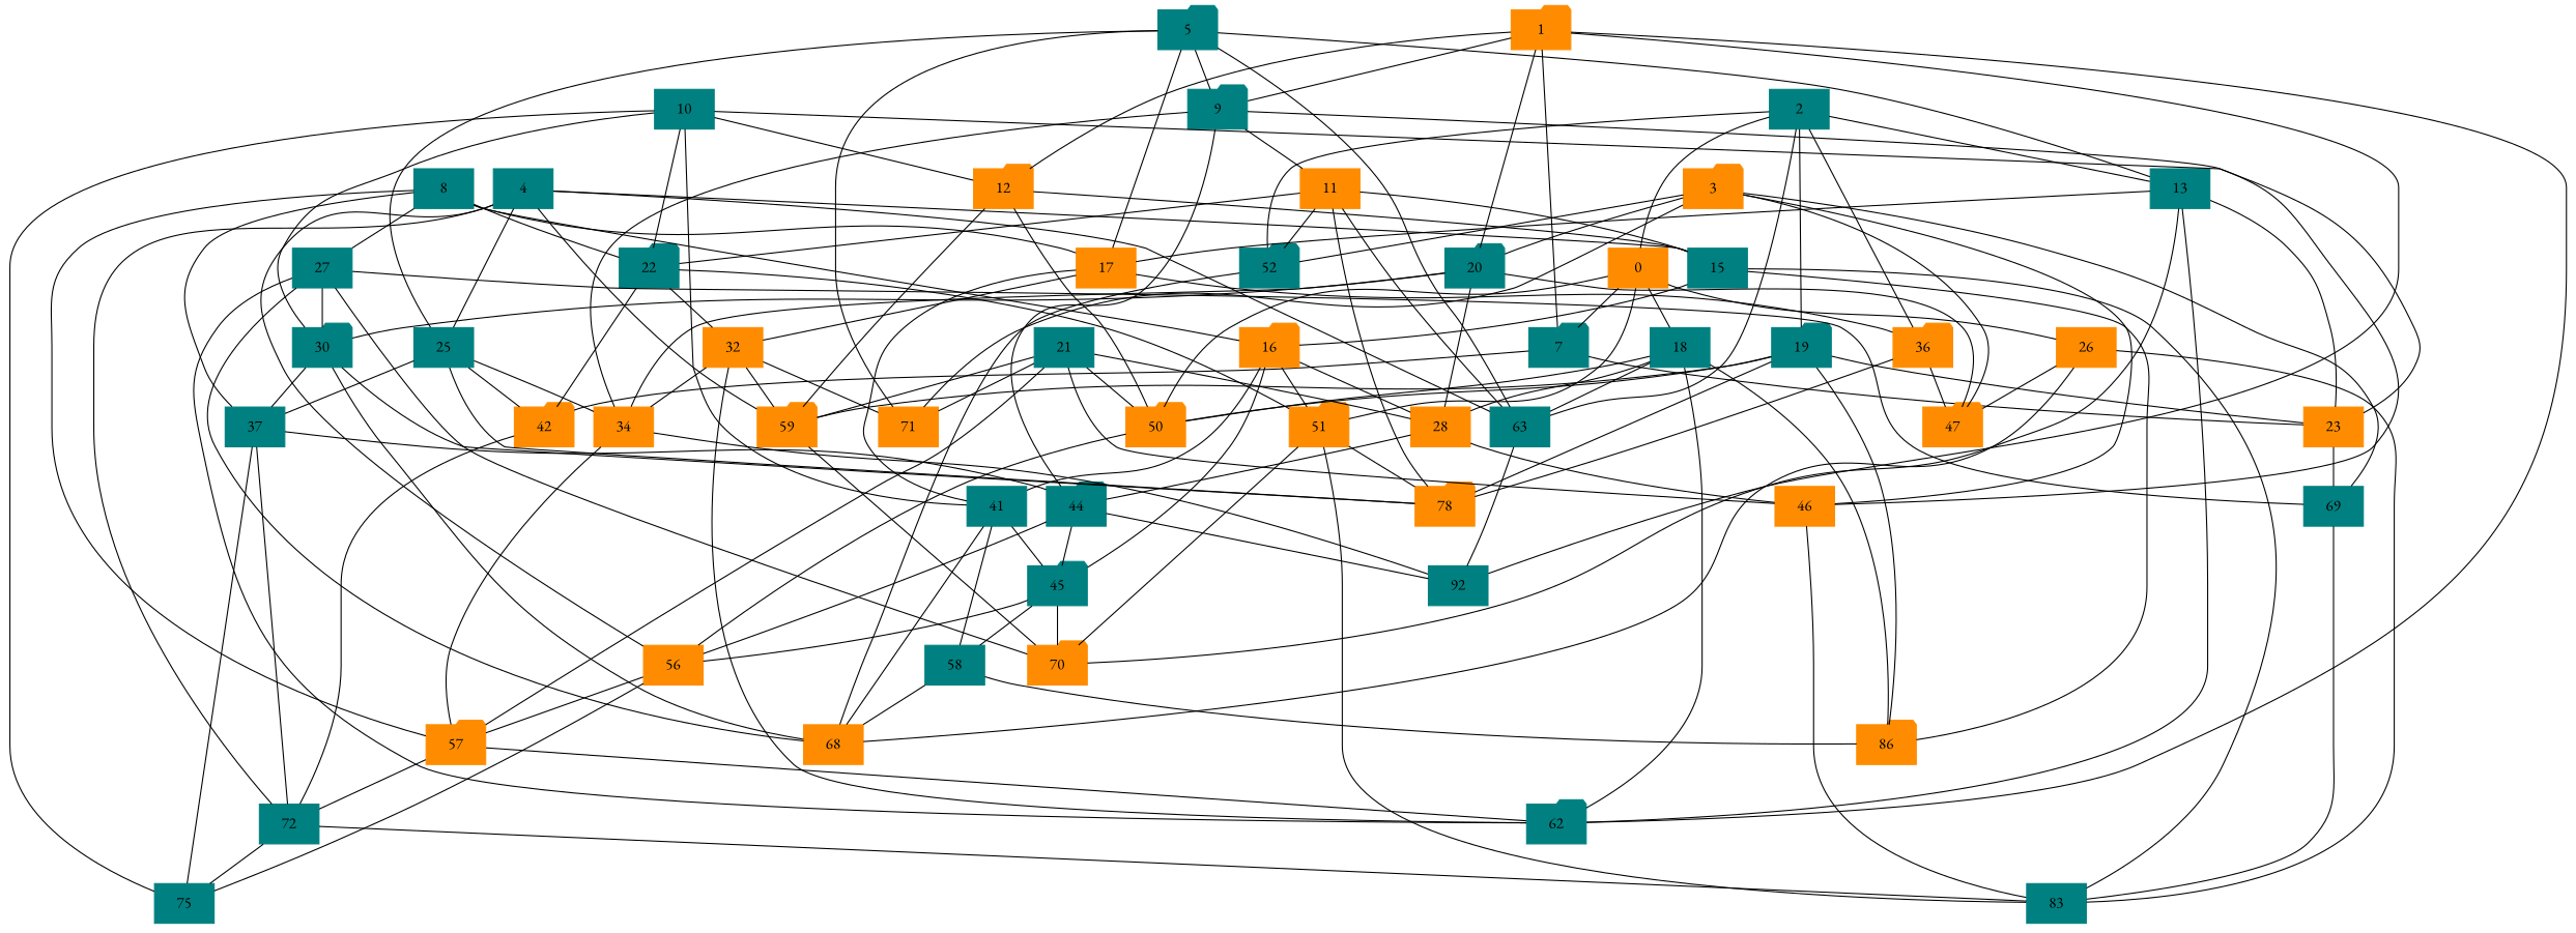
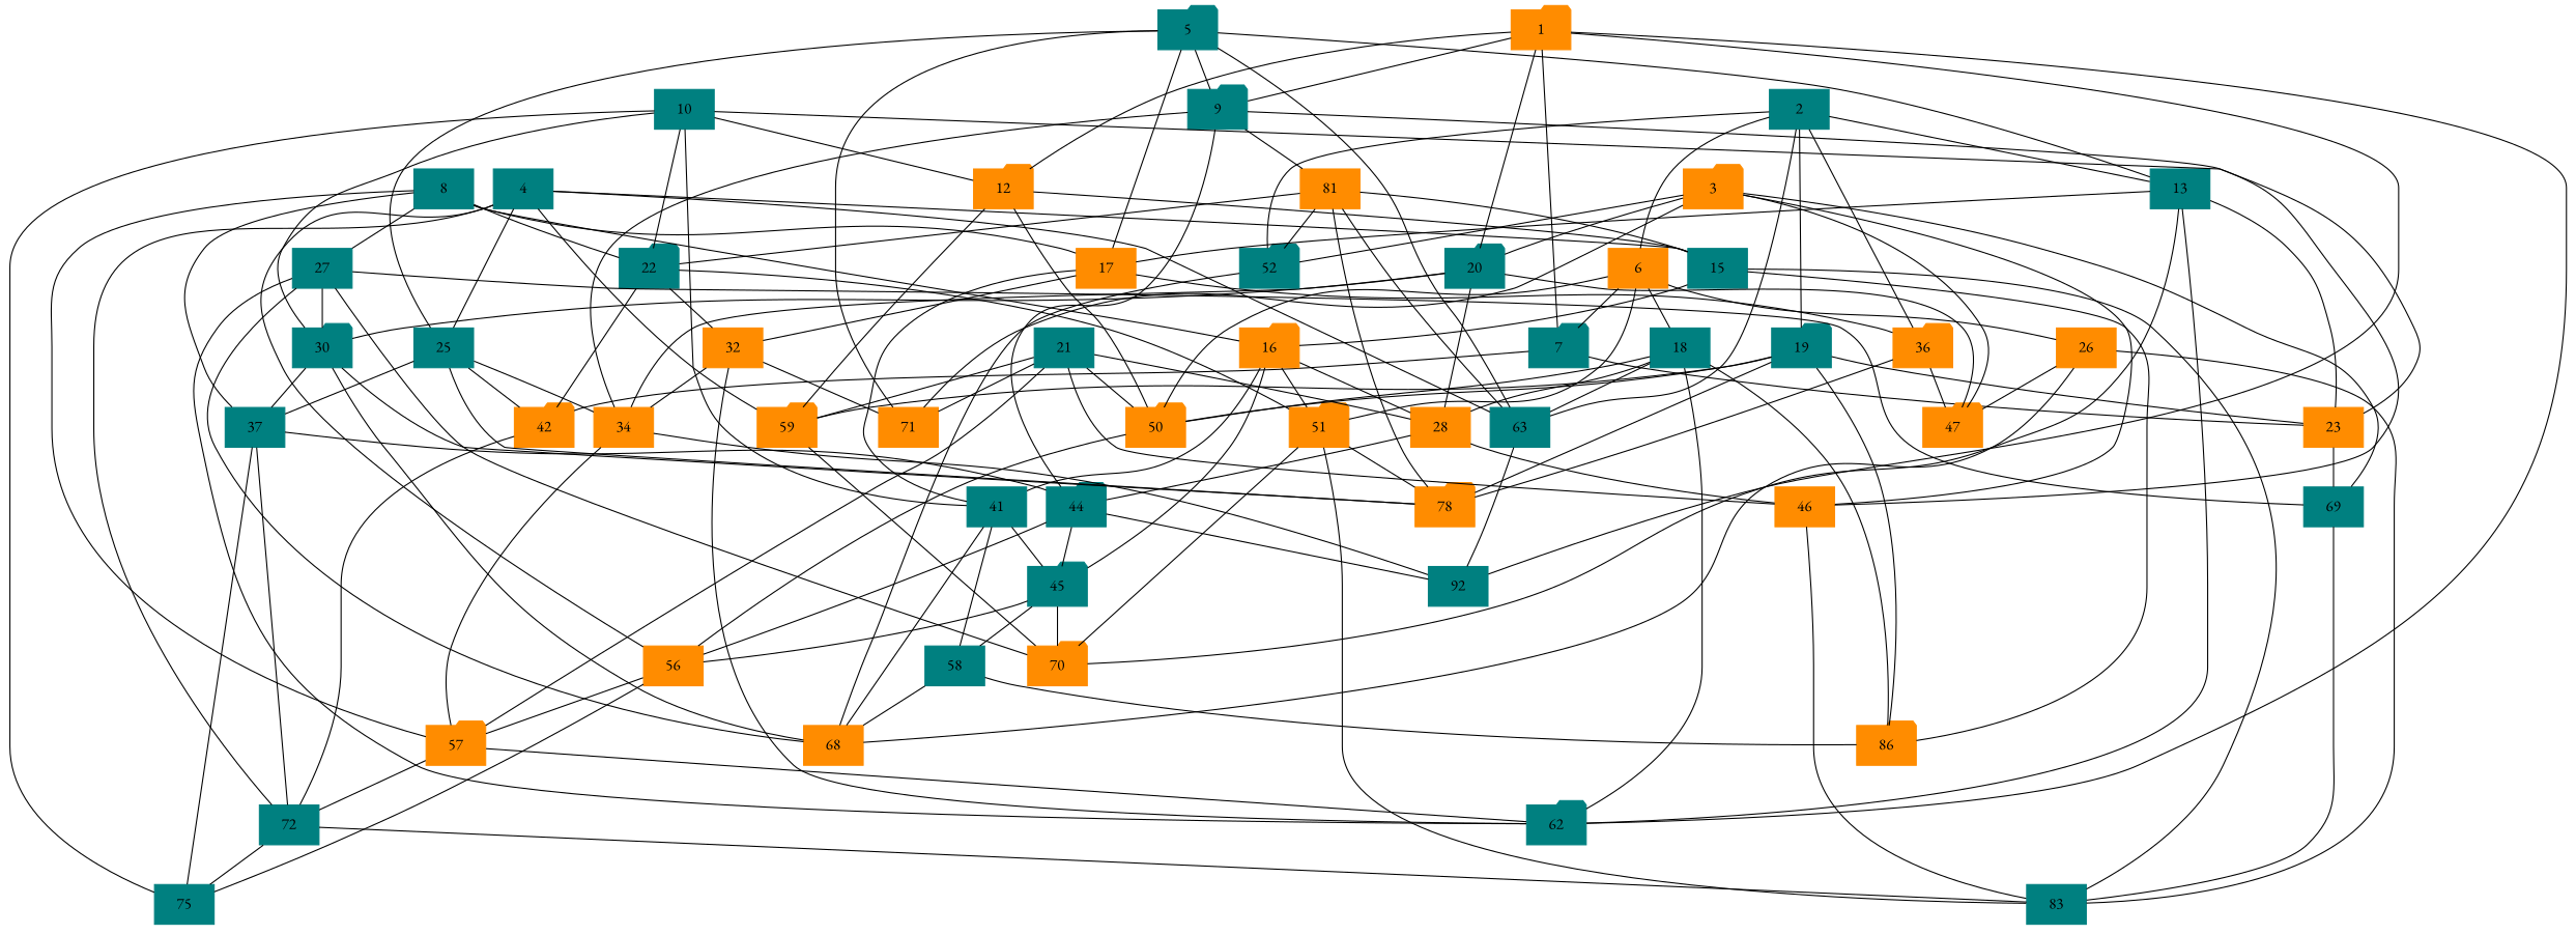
  graph {
    fontname="EB Garamond"
    node [color=teal fontname="EB Garamond" shape=box style=filled]
    edge [fontname="EB Garamond"]
    1 [color=darkorange shape=folder super="+99"]
    7 [shape=folder]
    9 [shape=folder super="+29"]
    12 [color=darkorange shape=folder super="+14"]
    20 [shape=folder super="+24"]
    62 [shape=folder super="+73"]
    92
    23 [color=darkorange super="+85"]
    42 [color=darkorange shape=folder]
-   11 [color=darkorange super="+38"]
+   11 [color=darkorange super="+38" label=81]
    34 [color=darkorange super="+79"]
    44 [shape=folder super="+91"]
    15 [super="+74"]
    59 [color=darkorange shape=folder super="+60"]
    50 [color=darkorange shape=folder super="+54"]
    47 [color=darkorange shape=folder]
    30 [shape=folder super="+84"]
    28 [color=darkorange super="+90"]
    2 [super="+55"]
-   6 [color=darkorange super="+66" label=0]
+   6 [color=darkorange super="+66"]
    13 [super="+39"]
    19 [shape=folder super="+43"]
    36 [color=darkorange shape=folder]
    52 [shape=folder]
    63 [super="+67"]
    18 [super="+33"]
    26 [color=darkorange]
    51 [color=darkorange shape=folder super="+64"]
    17 [color=darkorange super="+65"]
    70 [color=darkorange shape=folder super="+89"]
    78 [color=darkorange shape=folder super="+81"]
    86 [color=darkorange shape=folder]
    68 [color=darkorange super="+77"]
    3 [color=darkorange shape=folder super="+61"]
    46 [color=darkorange super="+82"]
    69
    71 [color=darkorange]
    83 [super="+96"]
    4 [super="+80"]
    25 [super="+53"]
    56 [color=darkorange super="+95"]
    72 [super="+93"]
    16 [color=darkorange shape=folder super="+94"]
    37 [super="+100"]
    57 [color=darkorange shape=folder super="+98"]
    75
    5 [shape=folder super="+40"]
    41 [super="+97"]
    32 [color=darkorange super="+49"]
    8 [super="+87"]
    22 [shape=folder super="+76"]
    27 [super="+35"]
    45 [shape=folder super="+88"]
    10 [super="+31"]
    58
    21 [super="+48"]
    1 -- 7
    1 -- 9
    1 -- 12
    1 -- 20
    1 -- 62
    1 -- 92
    7 -- 23
    7 -- 42
    9 -- 23
    9 -- 11
    9 -- 34
    9 -- 44
    12 -- 15
    12 -- 59
    12 -- 50
    20 -- 34
    20 -- 47
    20 -- 30
    20 -- 28
    23 -- 69
    42 -- 72
    11 -- 15
    11 -- 52
    11 -- 63
    11 -- 78
    11 -- 22
    34 -- 92
    34 -- 57
    44 -- 92
    44 -- 56
    44 -- 45
    15 -- 86
    15 -- 83
    15 -- 16
    59 -- 70
    50 -- 56
    30 -- 78
    30 -- 68
    30 -- 37
    28 -- 44
    28 -- 46
    2 -- 6
    2 -- 13
    2 -- 19
    2 -- 36
    2 -- 52
    2 -- 63
    6 -- 7
    6 -- 50
    6 -- 18
    6 -- 26
    6 -- 51
    13 -- 62
    13 -- 23
    13 -- 17
    13 -- 70
    19 -- 23
    19 -- 59
    19 -- 50
    19 -- 78
    19 -- 86
    36 -- 47
    36 -- 78
    52 -- 68
    63 -- 92
    18 -- 62
    18 -- 50
    18 -- 28
    18 -- 63
    18 -- 86
    26 -- 47
    26 -- 68
    26 -- 83
    51 -- 70
    51 -- 78
    51 -- 83
    17 -- 36
    17 -- 41
    17 -- 32
    3 -- 20
    3 -- 47
    3 -- 52
    3 -- 46
    3 -- 69
    3 -- 71
    46 -- 83
    69 -- 83
    4 -- 15
    4 -- 59
    4 -- 63
    4 -- 25
    4 -- 56
    4 -- 72
    25 -- 42
    25 -- 34
    25 -- 78
    25 -- 37
    56 -- 57
    56 -- 75
    72 -- 83
    72 -- 75
    16 -- 28
    16 -- 51
    16 -- 41
    16 -- 45
    37 -- 44
    37 -- 72
    37 -- 75
    57 -- 62
    57 -- 72
    5 -- 9
    5 -- 13
    5 -- 63
    5 -- 17
    5 -- 71
    5 -- 25
    41 -- 68
    41 -- 45
    41 -- 58
    32 -- 62
    32 -- 34
-   32 -- 59
    32 -- 71
    8 -- 17
    8 -- 16
    8 -- 37
    8 -- 57
    8 -- 22
    8 -- 27
    22 -- 42
    22 -- 51
    22 -- 32
    27 -- 62
    27 -- 30
    27 -- 70
    27 -- 68
    27 -- 69
    45 -- 70
    45 -- 56
    45 -- 58
    10 -- 12
    10 -- 30
    10 -- 46
    10 -- 75
    10 -- 41
    10 -- 22
    58 -- 86
    58 -- 68
    21 -- 59
    21 -- 50
    21 -- 28
    21 -- 46
    21 -- 71
    21 -- 57
  }
